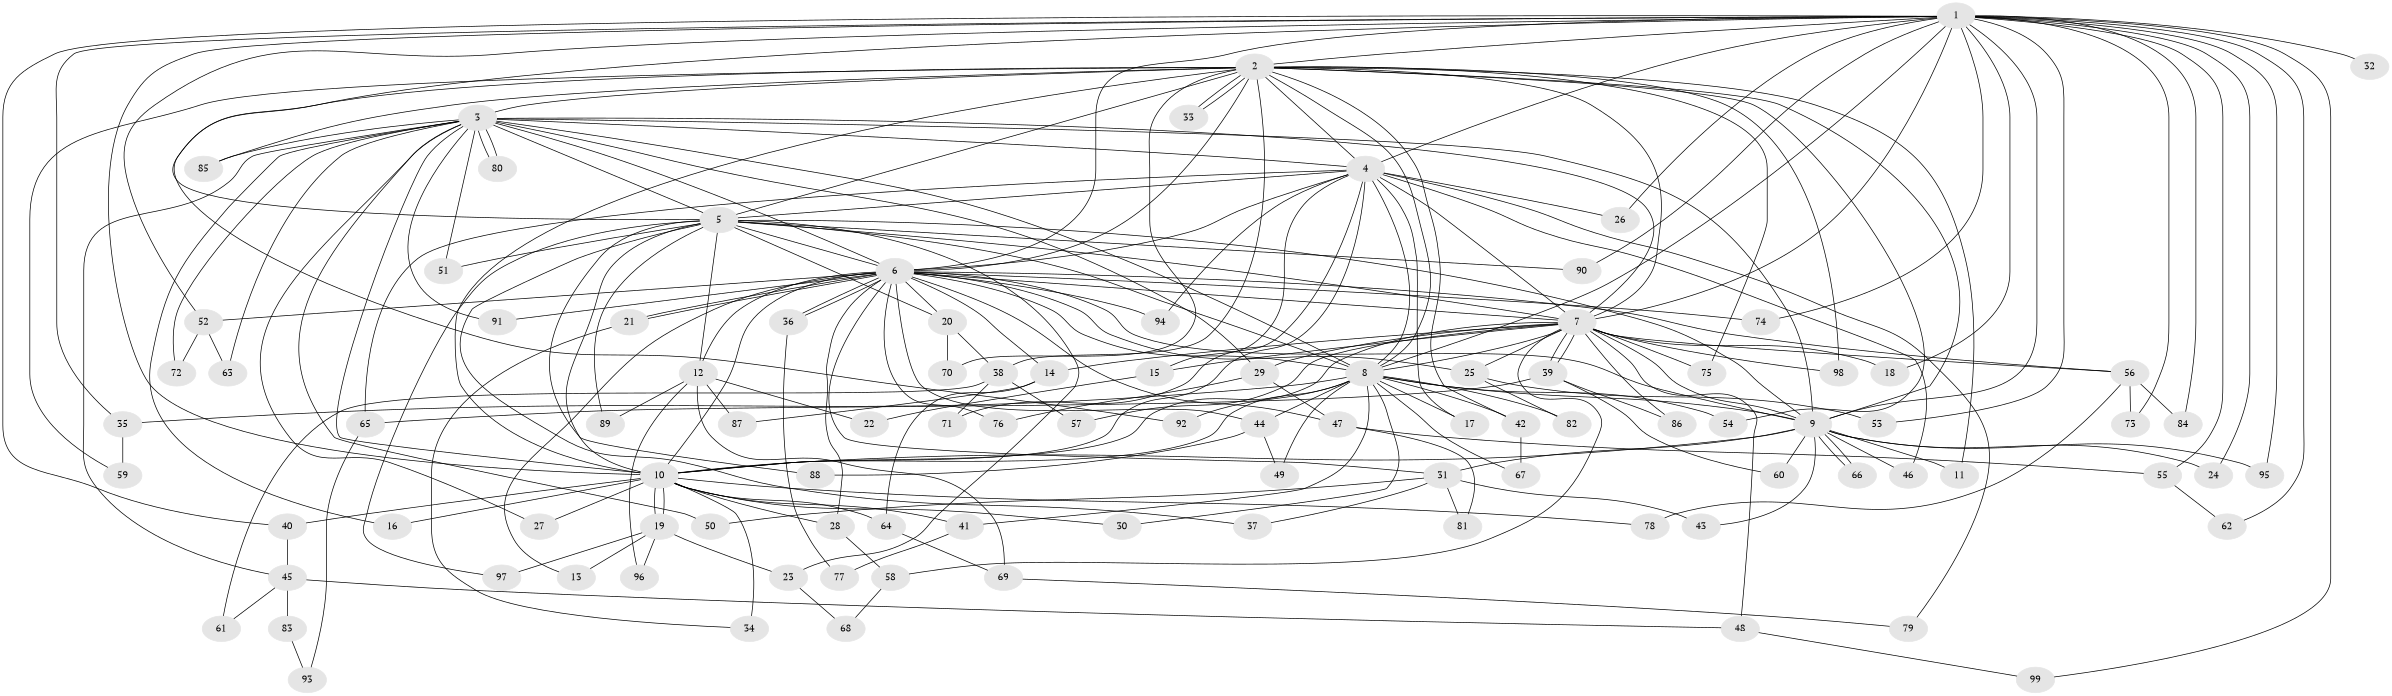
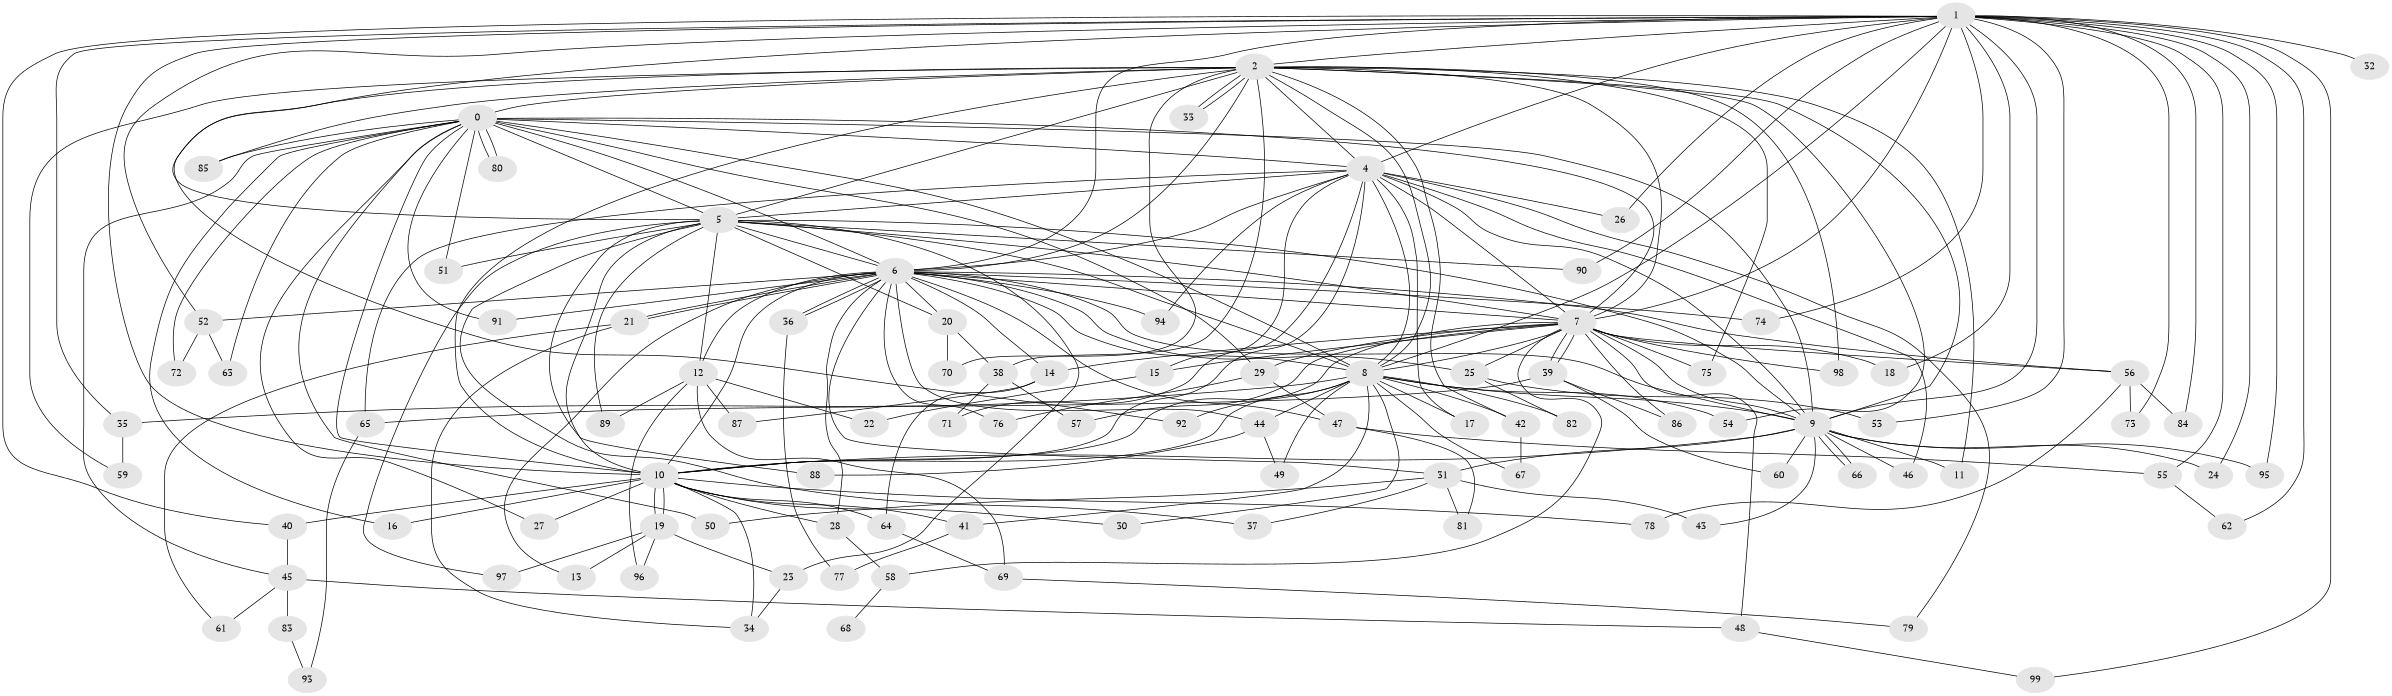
  graph {
    fontname="PT Serif"
    node [color=gray90 fontname="PT Serif" style=filled]
    edge [fontname="PT Serif"]
    1
    2
    4
    5
    6
    7
    8
    9
    10
    18
    24
    26
    32
    35
    40
    52
    53
    55
    62
    73
    74
    84
    90
    95
    99
-   3
+   3 [label=0]
    11
    33
    38
    42
    54
    59
    70
    75
    85
    92
    98
    16
    27
    29
    45
    50
    51
    63
    72
    80
    91
    15
    17
    46
    65
    71
    79
    94
    12
    20
    23
    37
    88
    89
    97
    13
    14
    21
    25
    28
    31
    36
    44
    47
    56
    76
    39
    48
    57
    58
    86
    30
    41
    49
    67
    82
    43
    60
    66
    19
    34
    64
    78
    61
    83
    22
    93
    69
    87
    96
    68
    81
    77
    1 -- 2
    1 -- 4
    1 -- 5
    1 -- 6
    1 -- 7
    1 -- 8
    1 -- 9
    1 -- 10
    1 -- 18
    1 -- 24
    1 -- 26
    1 -- 32
    1 -- 35
    1 -- 40
    1 -- 52
    1 -- 53
    1 -- 55
    1 -- 62
    1 -- 73
    1 -- 74
    1 -- 84
    1 -- 90
    1 -- 95
    1 -- 99
    2 -- 4
    2 -- 5
    2 -- 6
    2 -- 7
    2 -- 8
    2 -- 9
    2 -- 10
    2 -- 3
    2 -- 11
    2 -- 33
    2 -- 33
    2 -- 38
    2 -- 42
    2 -- 54
    2 -- 59
    2 -- 70
    2 -- 75
    2 -- 85
    2 -- 92
    2 -- 98
    4 -- 5
    4 -- 6
    4 -- 7
    4 -- 8
+   4 -- 9
    4 -- 10
    4 -- 26
    4 -- 15
    4 -- 17
    4 -- 46
    4 -- 65
    4 -- 71
    4 -- 79
    4 -- 94
    5 -- 6
    5 -- 7
    5 -- 8
    5 -- 9
    5 -- 10
    5 -- 90
    5 -- 51
    5 -- 12
    5 -- 20
    5 -- 23
    5 -- 37
    5 -- 88
    5 -- 89
    5 -- 97
    6 -- 7
    6 -- 8
    6 -- 9
    6 -- 10
    6 -- 52
    6 -- 74
    6 -- 91
    6 -- 94
    6 -- 12
    6 -- 20
    6 -- 13
    6 -- 14
    6 -- 21
    6 -- 21
    6 -- 25
    6 -- 28
    6 -- 31
    6 -- 36
    6 -- 36
    6 -- 44
    6 -- 47
    6 -- 56
    6 -- 76
    7 -- 8
    7 -- 9
    7 -- 10
    7 -- 18
    7 -- 75
    7 -- 98
    7 -- 29
    7 -- 15
    7 -- 14
    7 -- 25
    7 -- 56
    7 -- 39
    7 -- 39
    7 -- 48
    7 -- 57
    7 -- 58
    7 -- 86
    8 -- 9
    8 -- 10
    8 -- 35
    8 -- 42
    8 -- 54
    8 -- 92
    8 -- 17
    8 -- 44
    8 -- 30
    8 -- 41
    8 -- 49
    8 -- 67
    8 -- 82
    9 -- 10
    9 -- 24
    9 -- 95
    9 -- 11
    9 -- 46
    9 -- 31
    9 -- 43
    9 -- 60
    9 -- 66
    9 -- 66
    10 -- 40
    10 -- 16
    10 -- 27
    10 -- 28
    10 -- 30
    10 -- 41
    10 -- 19
    10 -- 19
    10 -- 34
    10 -- 64
    10 -- 78
    35 -- 59
    40 -- 45
    52 -- 63
    52 -- 72
    55 -- 62
    3 -- 4
    3 -- 5
    3 -- 6
    3 -- 7
    3 -- 8
    3 -- 9
    3 -- 10
    3 -- 85
    3 -- 16
    3 -- 27
    3 -- 29
    3 -- 45
    3 -- 50
    3 -- 51
    3 -- 63
    3 -- 72
    3 -- 80
    3 -- 80
    3 -- 91
    38 -- 71
    38 -- 57
-   38 -- 61
+   21 -- 61
    42 -- 67
    29 -- 47
    29 -- 76
    45 -- 48
    45 -- 61
    45 -- 83
    15 -- 22
    65 -- 93
    12 -- 89
    12 -- 22
    12 -- 69
    12 -- 87
    12 -- 96
    20 -- 38
    20 -- 70
-   23 -- 68
+   23 -- 34
    14 -- 64
    14 -- 87
    21 -- 34
    25 -- 53
    25 -- 82
    28 -- 58
    31 -- 50
    31 -- 37
    31 -- 43
    31 -- 81
    36 -- 77
    44 -- 88
    44 -- 49
    47 -- 55
    47 -- 81
    56 -- 73
    56 -- 84
    56 -- 78
    39 -- 65
    39 -- 86
    39 -- 60
    48 -- 99
    58 -- 68
    41 -- 77
    19 -- 23
    19 -- 97
    19 -- 13
    19 -- 96
    64 -- 69
    83 -- 93
    69 -- 79
  }
